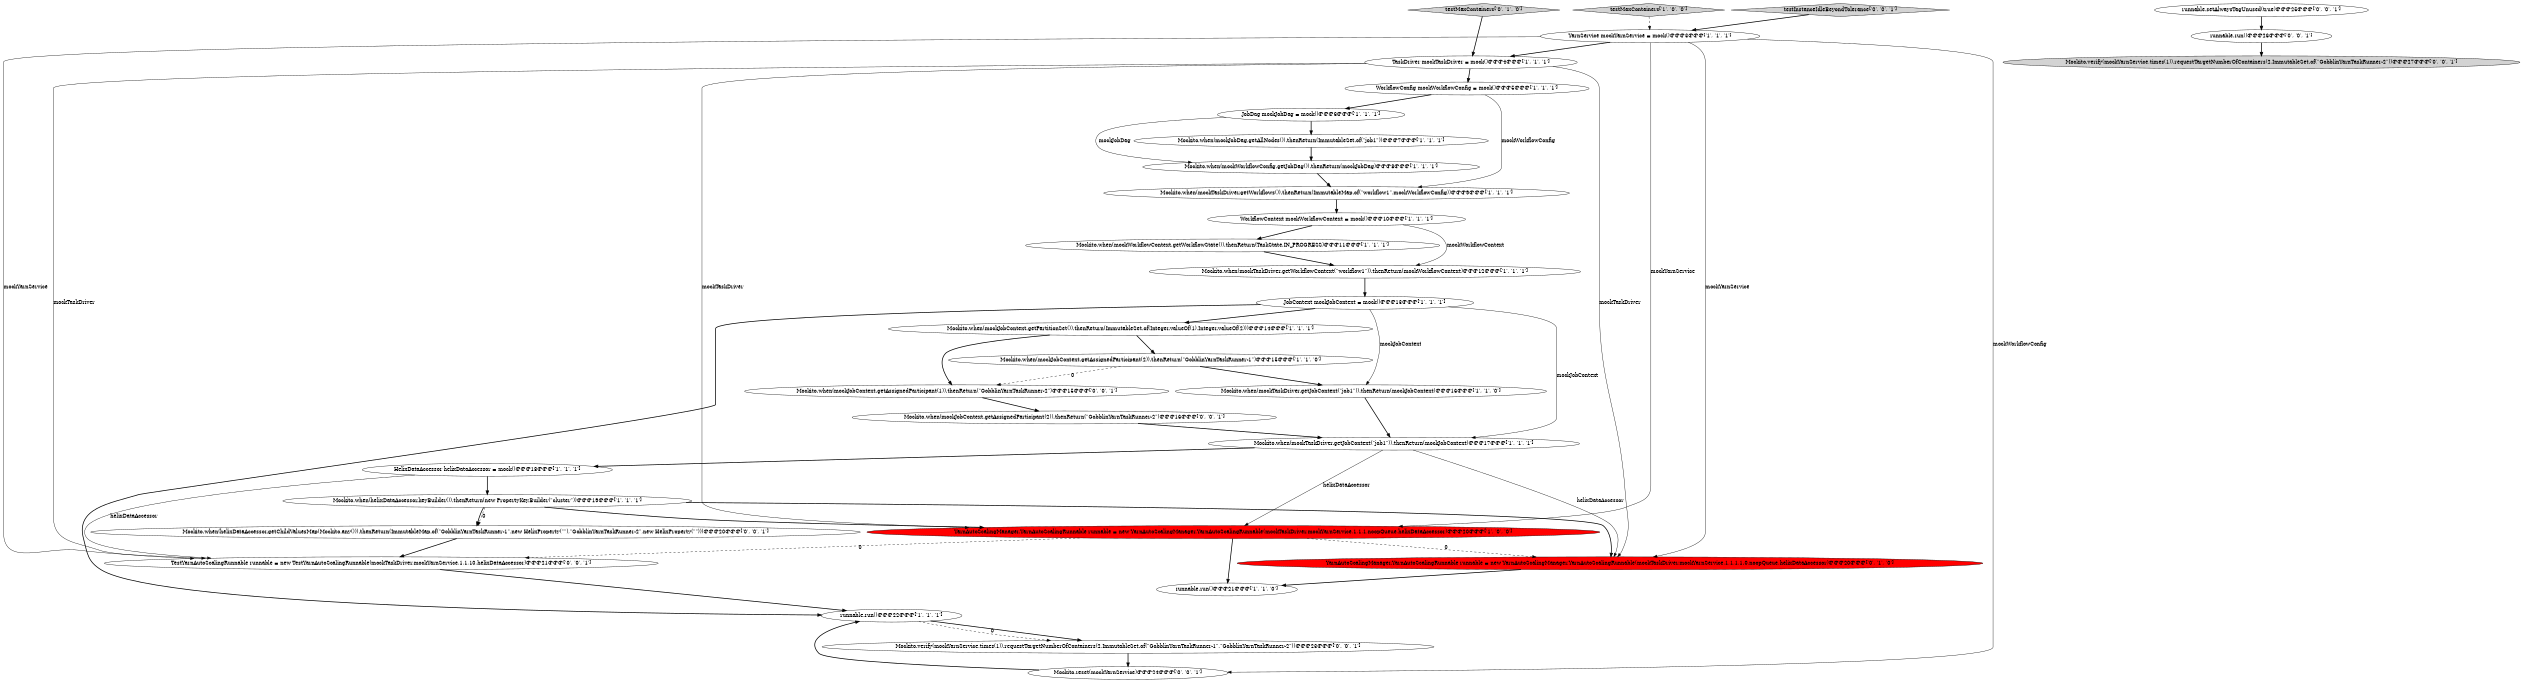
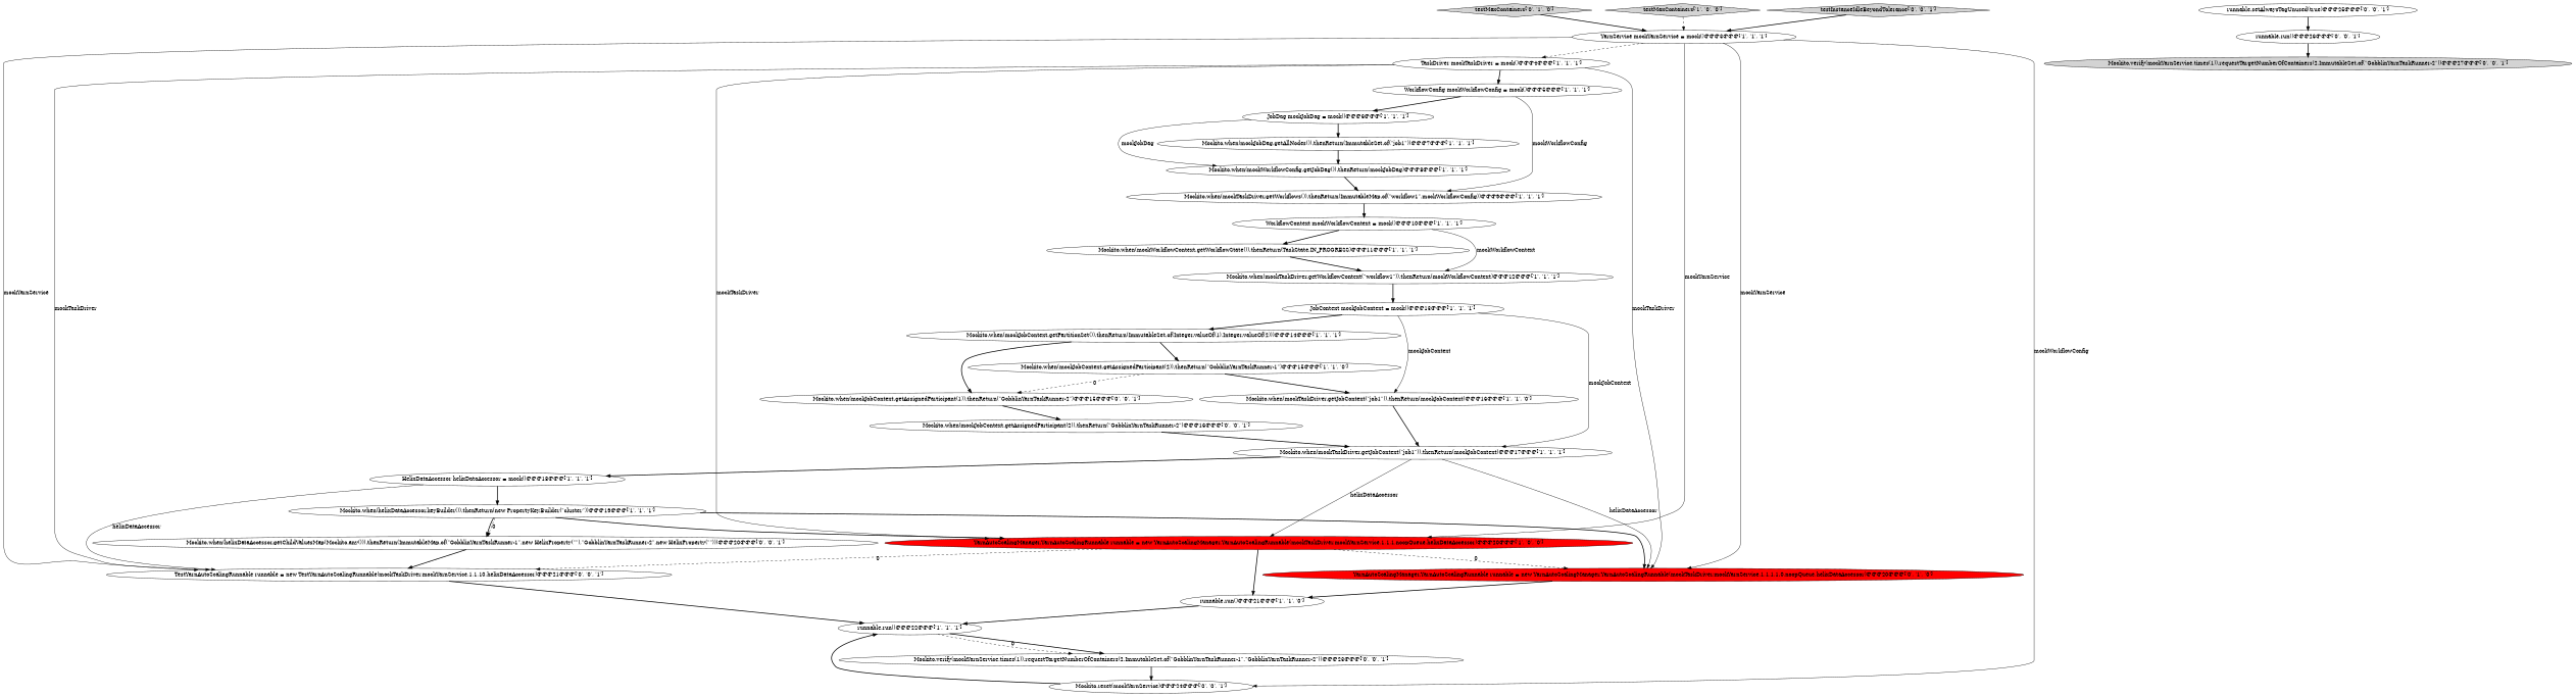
  digraph {
    node [fillcolor=white shape=ellipse style=filled]
    edge [style=bold]
    n1 [label="TaskDriver mockTaskDriver = mock()@@@4@@@['1', '1', '1']"]
    n2 [label="TestYarnAutoScalingRunnable runnable = new TestYarnAutoScalingRunnable(mockTaskDriver,mockYarnService,1,1,10,helixDataAccessor)@@@21@@@['0', '0', '1']"]
    n3 [label="WorkflowConfig mockWorkflowConfig = mock()@@@5@@@['1', '1', '1']"]
    n4 [fillcolor=red label="YarnAutoScalingManager.YarnAutoScalingRunnable runnable = new YarnAutoScalingManager.YarnAutoScalingRunnable(mockTaskDriver,mockYarnService,1,1,1,noopQueue,helixDataAccessor)@@@20@@@['1', '0', '0']"]
    n5 [fillcolor=red label="YarnAutoScalingManager.YarnAutoScalingRunnable runnable = new YarnAutoScalingManager.YarnAutoScalingRunnable(mockTaskDriver,mockYarnService,1,1,1,1.0,noopQueue,helixDataAccessor)@@@20@@@['0', '1', '0']"]
    n6 [label="runnable.run()@@@22@@@['1', '1', '1']"]
    n7 [label="Mockito.when(mockTaskDriver.getWorkflows()).thenReturn(ImmutableMap.of(\"workflow1\",mockWorkflowConfig))@@@9@@@['1', '1', '1']"]
    n8 [label="JobDag mockJobDag = mock()@@@6@@@['1', '1', '1']"]
    n9 [label="runnable.run()@@@21@@@['1', '1', '0']"]
    n10 [label="Mockito.verify(mockYarnService,times(1)).requestTargetNumberOfContainers(2,ImmutableSet.of(\"GobblinYarnTaskRunner-1\",\"GobblinYarnTaskRunner-2\"))@@@23@@@['0', '0', '1']"]
    n11 [label="JobContext mockJobContext = mock()@@@13@@@['1', '1', '1']"]
    n12 [label="Mockito.when(mockJobContext.getPartitionSet()).thenReturn(ImmutableSet.of(Integer.valueOf(1),Integer.valueOf(2)))@@@14@@@['1', '1', '1']"]
    n13 [label="Mockito.when(mockTaskDriver.getJobContext(\"job1\")).thenReturn(mockJobContext)@@@16@@@['1', '1', '0']"]
    n14 [label="Mockito.when(mockTaskDriver.getJobContext(\"job1\")).thenReturn(mockJobContext)@@@17@@@['1', '1', '1']"]
    n15 [label="Mockito.when(mockJobContext.getAssignedParticipant(2)).thenReturn(\"GobblinYarnTaskRunner-1\")@@@15@@@['1', '1', '0']"]
    n16 [label="Mockito.when(mockJobContext.getAssignedParticipant(1)).thenReturn(\"GobblinYarnTaskRunner-2\")@@@15@@@['0', '0', '1']"]
    n17 [label="HelixDataAccessor helixDataAccessor = mock()@@@18@@@['1', '1', '1']"]
    n18 [label="Mockito.when(mockJobContext.getAssignedParticipant(2)).thenReturn(\"GobblinYarnTaskRunner-2\")@@@16@@@['0', '0', '1']"]
    n19 [label="runnable.setAlwaysTagUnused(true)@@@25@@@['0', '0', '1']"]
    n20 [label="runnable.run()@@@26@@@['0', '0', '1']"]
    n21 [fillcolor=lightgray label="Mockito.verify(mockYarnService,times(1)).requestTargetNumberOfContainers(2,ImmutableSet.of(\"GobblinYarnTaskRunner-2\"))@@@27@@@['0', '0', '1']"]
    n22 [label="Mockito.reset(mockYarnService)@@@24@@@['0', '0', '1']"]
    n23 [label="Mockito.when(mockTaskDriver.getWorkflowContext(\"workflow1\")).thenReturn(mockWorkflowContext)@@@12@@@['1', '1', '1']"]
    n24 [fillcolor=lightgray label="testMaxContainers['0', '1', '0']" shape=diamond]
    n25 [label="YarnService mockYarnService = mock()@@@3@@@['1', '1', '1']"]
    n26 [label="Mockito.when(helixDataAccessor.keyBuilder()).thenReturn(new PropertyKey.Builder(\"cluster\"))@@@19@@@['1', '1', '1']"]
    n27 [label="Mockito.when(helixDataAccessor.getChildValuesMap(Mockito.any())).thenReturn(ImmutableMap.of(\"GobblinYarnTaskRunner-1\",new HelixProperty(\"\"),\"GobblinYarnTaskRunner-2\",new HelixProperty(\"\")))@@@20@@@['0', '0', '1']"]
    n28 [label="WorkflowContext mockWorkflowContext = mock()@@@10@@@['1', '1', '1']"]
    n29 [label="Mockito.when(mockWorkflowContext.getWorkflowState()).thenReturn(TaskState.IN_PROGRESS)@@@11@@@['1', '1', '1']"]
    n30 [label="Mockito.when(mockJobDag.getAllNodes()).thenReturn(ImmutableSet.of(\"job1\"))@@@7@@@['1', '1', '1']"]
    n31 [label="Mockito.when(mockWorkflowConfig.getJobDag()).thenReturn(mockJobDag)@@@8@@@['1', '1', '1']"]
    n32 [fillcolor=lightgray label="testMaxContainers['1', '0', '0']" shape=diamond]
    n33 [fillcolor=lightgray label="testInstanceIdleBeyondTolerance['0', '0', '1']" shape=diamond]
    n1 -> n2 [label=mockTaskDriver style=solid]
    n1 -> n3
    n1 -> n4 [label=mockTaskDriver style=solid]
    n1 -> n5 [label=mockTaskDriver style=solid]
    n2 -> n6
    n3 -> n7 [label=mockWorkflowConfig style=solid]
    n3 -> n8
    n4 -> n2 [label=0 style=dashed]
    n4 -> n5 [label=0 style=dashed]
    n4 -> n9
    n5 -> n9
    n6 -> n10
    n6 -> n10 [label=0 style=dashed]
    n7 -> n28
    n8 -> n30
    n8 -> n31 [label=mockJobDag style=solid]
-   n11 -> n6
+   n9 -> n6
    n10 -> n22
    n11 -> n12
    n11 -> n13 [label=mockJobContext style=solid]
    n11 -> n14 [label=mockJobContext style=solid]
    n12 -> n15
    n12 -> n16
    n13 -> n14
    n14 -> n4 [label=helixDataAccessor style=solid]
    n14 -> n5 [label=helixDataAccessor style=solid]
    n14 -> n17
    n15 -> n13
    n15 -> n16 [label=0 style=dashed]
    n16 -> n18
    n17 -> n2 [label=helixDataAccessor style=solid]
    n17 -> n26
    n18 -> n14
    n19 -> n20
    n20 -> n21
    n22 -> n6
    n23 -> n11
-   n24 -> n1
-   n25 -> n1
+   n24 -> n25
+   n25 -> n1 [style=dashed]
    n25 -> n2 [label=mockYarnService style=solid]
    n25 -> n4 [label=mockYarnService style=solid]
    n25 -> n5 [label=mockYarnService style=solid]
    n25 -> n22 [label=mockWorkflowConfig style=solid]
    n26 -> n4
    n26 -> n5
    n26 -> n27
    n26 -> n27 [label=0 style=dashed]
    n27 -> n2
    n28 -> n23 [label=mockWorkflowContext style=solid]
    n28 -> n29
    n29 -> n23
    n30 -> n31
    n31 -> n7
    n32 -> n25 [style=dashed]
    n33 -> n25
  }
